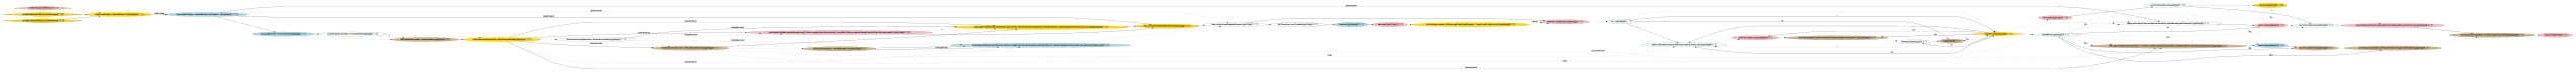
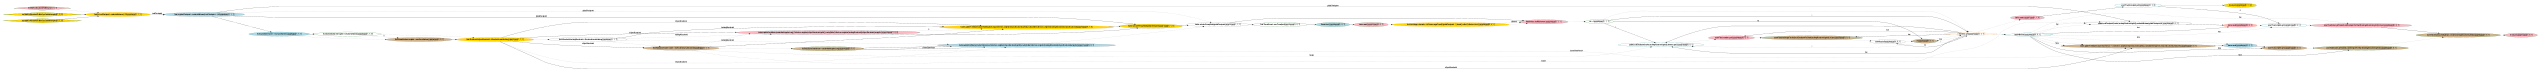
  digraph {
    fontname="Roboto Condensed"
    rankdir=LR
    node [color=gray40 fillcolor=white fontname="Roboto Condensed" shape=ellipse style=filled]
    edge [arrowhead=diamond fontname="Roboto Condensed" style=dotted]
    n1 [color=darkgreen fillcolor=lightblue label="thread.start()@@@26@@@['0', '0', '1']"]
    n2 [color=darkgreen fillcolor=lightpink label="barrier.await()@@@27@@@['0', '0', '1']"]
    n3 [color=darkorange fillcolor=gold label="final List<Integer> elements = IntStream.rangeClosed(0,globalCheckpoint - 1).boxed().collect(Collectors.toList())@@@28@@@['0', '0', '1']"]
    n4 [color=darkgreen fillcolor=tan label="assertFalse(tracker.pendingInSync.contains(trackingAllocationId.getId()))@@@50@@@['0', '0', '1']"]
    n5 [color=darkgreen fillcolor=lightpink label="thread.join()@@@51@@@['0', '0', '1']"]
    n6 [fillcolor=tan label="final ReplicationTracker tracker = newTracker(inSyncAllocationId)@@@9@@@['1', '1', '1']"]
    n7 [label="updateLocalCheckpoint(tracker,trackingAllocationId.getId(),randomIntBetween(globalCheckpoint,64))@@@39@@@['0', '0', '1']"]
    n8 [color=teal fillcolor=lightpink label="tracker.updateFromMaster(randomNonNegativeLong(),Collections.singleton(inSyncAllocationId.getId()),routingTable(Collections.singleton(trackingAllocationId),inSyncAllocationId),emptySet())@@@10@@@['1', '0', '0']"]
    n9 [color=teal label="updateLocalCheckpoint(tracker,trackingAllocationId.getId(),elements.get(i))@@@33@@@['0', '0', '1']"]
    n10 [color=darkorange fillcolor=gold label="tracker.updateFromMaster(randomNonNegativeLong(),Collections.singleton(inSyncAllocationId.getId()),routingTable(Collections.singleton(trackingAllocationId),inSyncAllocationId))@@@10@@@['0', '1', '0']"]
    n11 [color=darkgreen fillcolor=tan label="final long clusterStateVersion = randomNonNegativeLong()@@@10@@@['0', '0', '1']"]
    n12 [color=darkorange fillcolor=lightpink label="barrier.await()@@@40@@@['0', '0', '1']"]
    n13 [fillcolor=gold label="tracker.activatePrimaryMode(globalCheckpoint)@@@11@@@['1', '1', '0']"]
    n14 [fillcolor=lightpink label="assertFalse(complete.get())@@@34@@@['0', '0', '1']"]
    n15 [fillcolor=tan label="tracker.updateFromMaster(clusterStateVersion + 1,Collections.singleton(inSyncAllocationId.getId()),routingTable(emptySet(),inSyncAllocationId),emptySet())@@@45@@@['0', '0', '1']"]
    n16 [fillcolor=lightblue label="tracker.updateFromMaster(clusterStateVersion,Collections.singleton(inSyncAllocationId.getId()),routingTable(Collections.singleton(trackingAllocationId),inSyncAllocationId),emptySet())@@@11@@@['0', '0', '1']"]
    n17 [color=teal label="assertTrue(interrupted.get())@@@38@@@['1', '1', '0']"]
    n18 [color=darkgreen fillcolor=gold label="thread.join()@@@39@@@['1', '1', '0']"]
    n19 [color=teal label="assertTrue(complete.get())@@@41@@@['0', '0', '1']"]
    n20 [fillcolor=lightpink label="assertTrue(tracker.getTrackedLocalCheckpointForShard(trackingAllocationId.getId()).inSync)@@@42@@@['0', '0', '1']"]
    n21 [color=teal label="randomBoolean()@@@38@@@['0', '0', '1']" shape=diamond]
    n22 [color=darkgreen fillcolor=tan label="assertNull(tracker.getTrackedLocalCheckpointForShard(trackingAllocationId.getId()))@@@48@@@['0', '0', '1']"]
    n23 [fillcolor=lightblue label="barrier.await()@@@46@@@['0', '0', '1']"]
    n24 [fillcolor=tan label="assertTrue(complete.get())@@@47@@@['0', '0', '1']"]
    n25 [color=darkgreen fillcolor=lightpink label="testWaitForAllocationIdToBeInSync['0', '0', '1']" shape=diamond]
    n26 [color=darkorange fillcolor=gold label="final int localCheckpoint = randomIntBetween(1,32)@@@3@@@['1', '1', '1']"]
    n27 [fillcolor=lightblue label="final int globalCheckpoint = randomIntBetween(localCheckpoint + 1,64)@@@4@@@['1', '1', '1']"]
    n28 [color=darkgreen label="final AtomicBoolean interrupted = new AtomicBoolean()@@@6@@@['1', '1', '0']"]
    n29 [fillcolor=tan label="final AtomicBoolean complete = new AtomicBoolean()@@@6@@@['0', '0', '1']"]
    n30 [color=darkorange fillcolor=gold label="final AllocationId inSyncAllocationId = AllocationId.newInitializing()@@@7@@@['1', '1', '1']"]
    n31 [label="final AllocationId trackingAllocationId = AllocationId.newInitializing()@@@8@@@['1', '1', '1']"]
    n32 [color=teal fillcolor=tan label="assertFalse(tracker.getTrackedLocalCheckpointForShard(trackingAllocationId.getId()).inSync)@@@35@@@['0', '0', '1']"]
    n33 [label="assertBusy(null)@@@36@@@['0', '0', '1']"]
    n34 [color=teal fillcolor=lightpink label="Randomness.shuffle(elements)@@@29@@@['1', '1', '1']"]
    n35 [color=darkgreen label="int i = 0@@@30@@@['1', '1', '1']"]
-   n36 [color=darkorange fillcolor=gold label="i < elements.size()@@@31@@@['1', '1', '1']" shape=diamond]
+   n36 [color=darkorange label="i < elements.size()@@@31@@@['1', '1', '1']" shape=diamond]
    n37 [color=teal fillcolor=tan label="i++@@@32@@@['0', '0', '1']"]
    n38 [color=teal fillcolor=lightpink label="barrier.await()@@@37@@@['1', '1', '0']"]
    n39 [color=darkgreen label="final Thread thread = new Thread(null)@@@13@@@['0', '0', '1']"]
    n40 [label="tracker.activatePrimaryMode(globalCheckpoint)@@@12@@@['1', '1', '1']"]
    n41 [color=teal fillcolor=lightblue label="final CyclicBarrier barrier = new CyclicBarrier(2)@@@5@@@['1', '1', '1']"]
    n42 [color=darkgreen fillcolor=gold label="testWaitForAllocationIdToBeInSyncCanBeInterrupted['1', '0', '0']" shape=diamond]
    n43 [color=darkgreen fillcolor=gold label="testWaitForAllocationIdToBeInSyncCanBeInterrupted['0', '1', '0']" shape=diamond]
    n1 -> n2 [arrowhead=vee style=solid]
    n2 -> n3
    n3 -> n34 [arrowhead=normal]
    n3 -> n34 [arrowhead=normal label=elements]
    n4 -> n5
    n6 -> n7 [label=tracker]
    n6 -> n8 [arrowhead=vee]
    n6 -> n9 [arrowhead=normal label=tracker]
    n6 -> n10 [style=solid]
    n6 -> n11
    n7 -> n12 [arrowhead=normal style=solid]
    n8 -> n10 [arrowhead=vee label=0]
    n8 -> n13 [arrowhead=vee style=solid]
    n9 -> n14 [arrowhead=normal]
    n10 -> n13 [arrowhead=vee style=solid]
    n11 -> n15 [label=clusterStateVersion]
    n11 -> n16 [arrowhead=vee label=clusterStateVersion style=solid]
    n11 -> n16 [arrowhead=normal style=solid]
    n12 -> n19 [arrowhead=normal]
    n13 -> n40 [arrowhead=normal style=solid]
    n14 -> n32
    n15 -> n23 [arrowhead=vee style=solid]
    n16 -> n40
    n17 -> n18 [arrowhead=vee style=solid]
    n17 -> n19 [arrowhead=normal label=0 style=solid]
    n19 -> n20 [arrowhead=vee style=solid]
    n20 -> n4 [arrowhead=vee style=solid]
    n21 -> n7 [arrowhead=normal label=true]
    n21 -> n7
    n21 -> n12 [arrowhead=normal label=true style=solid]
    n21 -> n15
    n21 -> n15 [label=false]
    n21 -> n19 [label=true]
    n21 -> n20 [arrowhead=vee label=true]
    n21 -> n22 [arrowhead=vee label=false style=solid]
    n21 -> n23 [arrowhead=normal label=false]
    n21 -> n24 [arrowhead=normal label=false style=solid]
    n22 -> n4 [arrowhead=normal]
    n23 -> n24 [style=solid]
    n24 -> n22 [arrowhead=vee]
    n25 -> n26 [arrowhead=vee]
    n26 -> n27 [arrowhead=vee label=localCheckpoint]
    n26 -> n27 [arrowhead=vee style=solid]
    n27 -> n7 [label=globalCheckpoint style=solid]
    n27 -> n13 [label=globalCheckpoint style=solid]
    n27 -> n40 [arrowhead=normal label=globalCheckpoint]
    n27 -> n41 [arrowhead=normal style=solid]
    n28 -> n29 [label=0]
    n28 -> n30 [arrowhead=normal]
    n29 -> n30 [style=solid]
    n30 -> n6 [label=inSyncAllocationId style=solid]
    n30 -> n8 [arrowhead=vee label=inSyncAllocationId style=solid]
    n30 -> n10 [arrowhead=normal label=inSyncAllocationId style=solid]
    n30 -> n15 [arrowhead=normal label=inSyncAllocationId style=solid]
    n30 -> n16 [arrowhead=normal label=inSyncAllocationId]
    n30 -> n31
    n31 -> n6 [arrowhead=normal]
    n31 -> n8 [arrowhead=vee label=trackingAllocationId]
    n31 -> n10 [arrowhead=vee label=trackingAllocationId style=solid]
    n31 -> n16 [arrowhead=normal label=trackingAllocationId]
    n32 -> n33 [arrowhead=vee]
    n33 -> n37
    n34 -> n35
    n35 -> n9 [label=i style=solid]
    n35 -> n36 [arrowhead=vee]
    n35 -> n36 [label=i style=solid]
    n35 -> n37 [arrowhead=vee label=true style=solid]
    n36 -> n9 [arrowhead=normal label=true style=solid]
    n36 -> n9 [arrowhead=vee style=solid]
    n36 -> n14 [arrowhead=normal label=true style=solid]
    n36 -> n21
    n36 -> n32 [arrowhead=vee label=true style=solid]
    n36 -> n33 [arrowhead=normal label=true style=solid]
    n36 -> n37 [label=true]
    n36 -> n38
    n37 -> n9 [label=i]
    n37 -> n36
    n37 -> n36 [arrowhead=normal label=i]
    n38 -> n17 [arrowhead=vee style=solid]
    n39 -> n1 [arrowhead=vee style=solid]
    n40 -> n34 [style=solid]
    n40 -> n39 [arrowhead=vee style=solid]
    n41 -> n28 [style=solid]
    n41 -> n29 [arrowhead=normal]
    n42 -> n26 [style=solid]
    n43 -> n26 [arrowhead=vee style=solid]
  }
